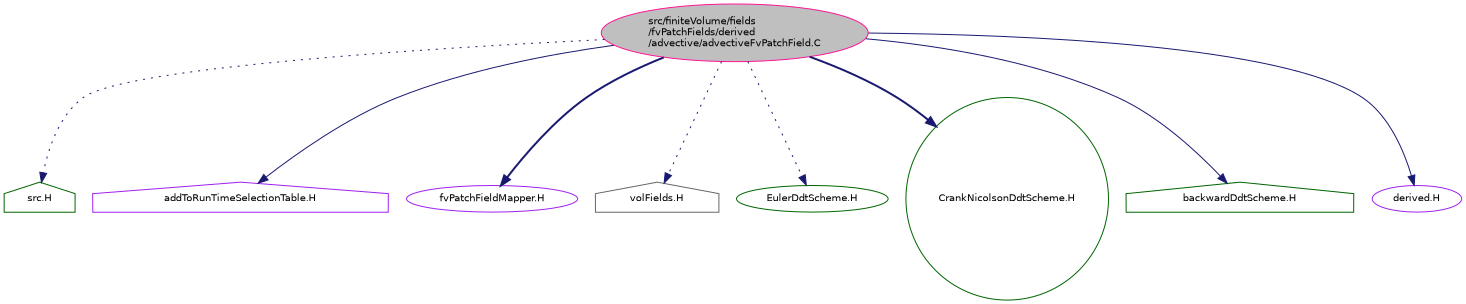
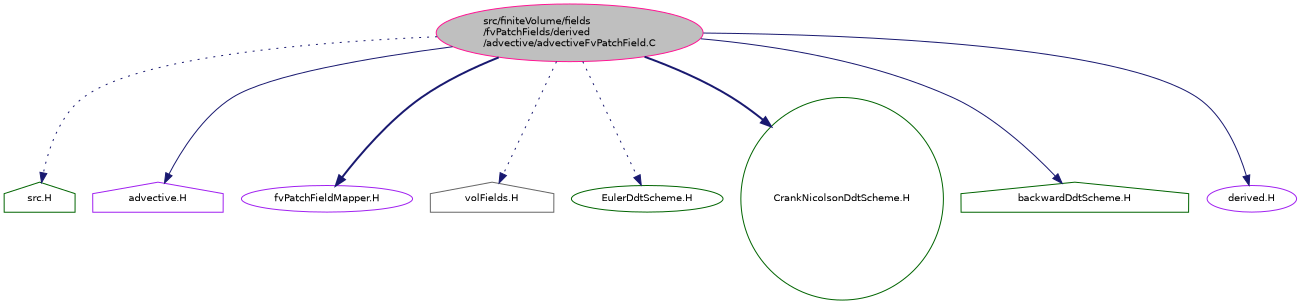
  digraph {
    node [color=darkgreen fontname=Helvetica fontsize=10 shape=ellipse]
    edge [color=midnightblue fontname=Helvetica fontsize=10 labelfontname=Helvetica labelfontsize=10 style=dotted]
    n1 [color=deeppink fillcolor=grey75 fontcolor=black height=0.2 label="src/finiteVolume/fields\l/fvPatchFields/derived\l/advective/advectiveFvPatchField.C" style=filled width=0.4]
    n2 [height=0.2 label="src.H" shape=house width=0.4]
-   n3 [color=purple height=0.2 label="addToRunTimeSelectionTable.H" shape=house width=0.4]
+   n3 [color=purple height=0.2 label="advective.H" shape=house width=0.4]
    n4 [color=purple height=0.2 label="fvPatchFieldMapper.H" width=0.4]
    n5 [color=gray40 height=0.2 label="volFields.H" shape=house width=0.4]
    n6 [height=0.2 label="EulerDdtScheme.H" width=0.4]
    n7 [height=0.2 label="CrankNicolsonDdtScheme.H" shape=circle width=0.4]
    n8 [height=0.2 label="backwardDdtScheme.H" shape=house width=0.4]
    n9 [color=purple height=0.2 label="derived.H" width=0.4]
    n1 -> n2
    n1 -> n3 [style=solid]
    n1 -> n4 [style=bold]
    n1 -> n5
    n1 -> n6
    n1 -> n7 [style=bold]
    n1 -> n8 [style=solid]
    n1 -> n9 [style=solid]
  }
